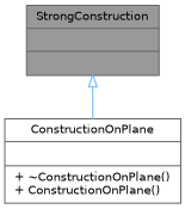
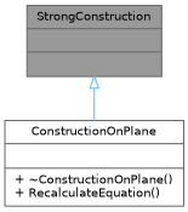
  digraph {
    node [color=gray40 fontname=Helvetica fontsize=10 shape=record style=filled]
    n1 [fillcolor=grey60 fontcolor=black height=0.2 label="{StrongConstruction\n||}" width=0.4]
-   n2 [fillcolor=white height=0.2 label="{ConstructionOnPlane\n||+ ~ConstructionOnPlane()\l+ ConstructionOnPlane()\l}" width=0.4]
+   n2 [fillcolor=white height=0.2 label="{ConstructionOnPlane\n||+ ~ConstructionOnPlane()\l+ RecalculateEquation()\l}" width=0.4]
    n1 -> n2 [arrowtail=onormal color=steelblue1 dir=back fontname=Helvetica fontsize=10 labelfontname=Helvetica labelfontsize=10 style=solid]
  }
